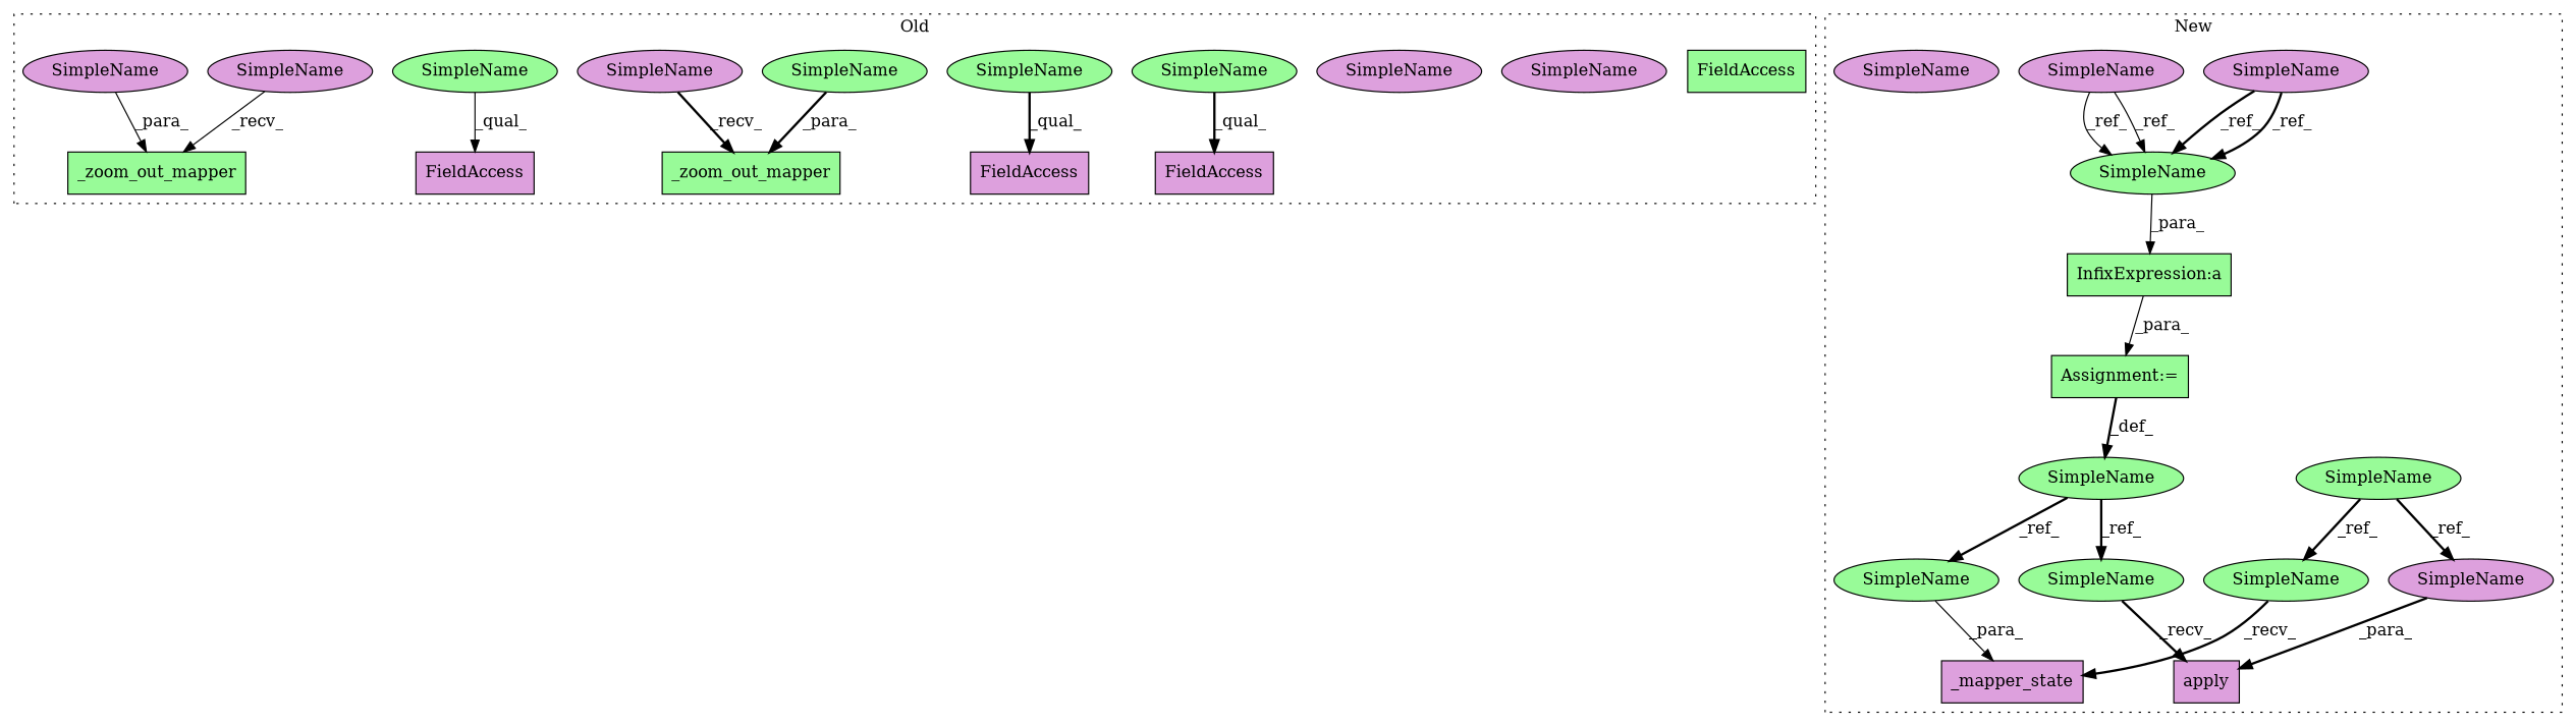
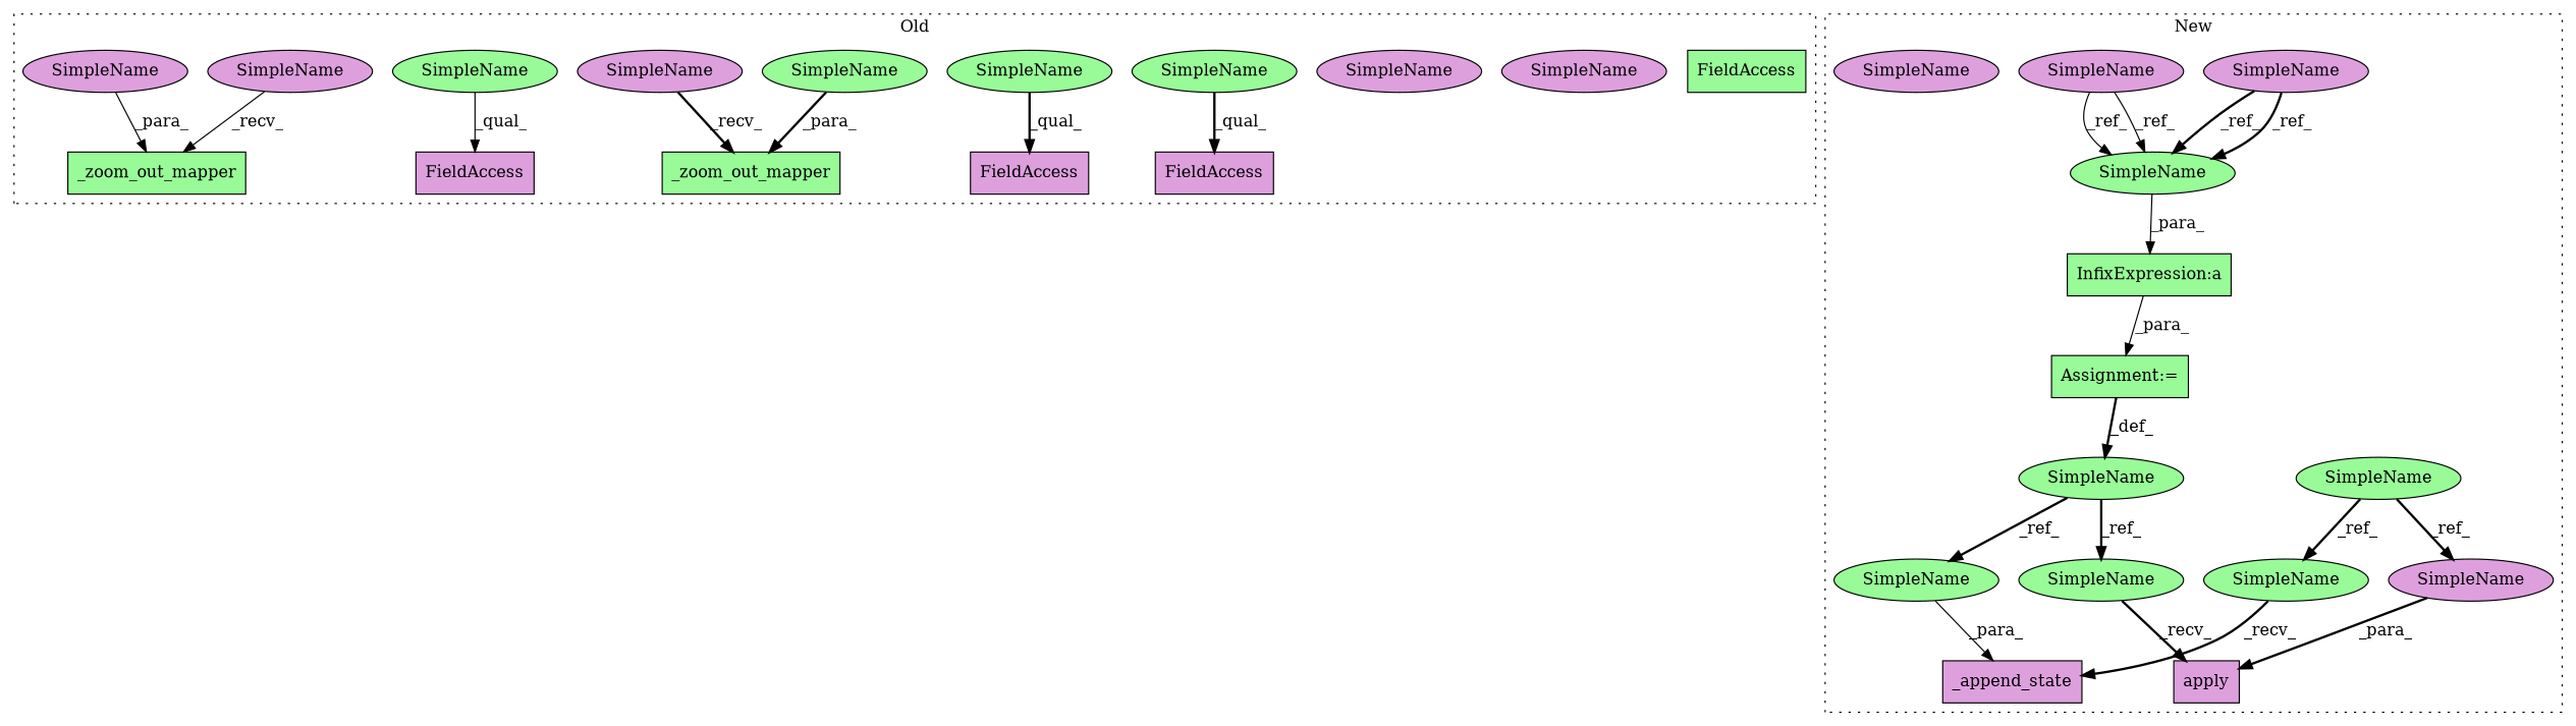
  digraph {
    node [a=42 fillcolor=palegreen l=6 s=2812 shape=ellipse style=filled]
    edge [style=bold]
    n1 [a=32 l="17,1" label=_zoom_out_mapper s="2902,2932" shape=box]
    n2 [a=32 l="17,1" label=_zoom_out_mapper s="3036,3066" shape=box]
    n3 [a=22 fillcolor=plum l=14 label=FieldAccess shape=box]
    n4 [a=22 fillcolor=plum l=14 label=FieldAccess s=2862 shape=box]
    n5 [a=22 fillcolor=plum l=14 label=FieldAccess s=2996 shape=box]
    n6 [a=22 l=18 label=FieldAccess s=2941 shape=box]
    n7 [fillcolor=plum label=SimpleName s=2926]
    n8 [fillcolor=plum label=SimpleName s=3060]
    n9 [fillcolor=plum l=4 label=SimpleName s=2897]
    n10 [l=4 label=SimpleName]
    n11 [l=4 label=SimpleName s=2862]
    n12 [l=4 label=SimpleName s=2996]
    n13 [fillcolor=plum l=4 label=SimpleName s=3031]
    n14 [fillcolor=plum label=SimpleName s=3060]
    n15 [label=SimpleName s=2926]
    n16 [a=32 fillcolor=plum l="6,1" label=apply s="4242,4252" shape=box]
    n17 [a=7 l=1 label="Assignment:=" s=4104 shape=box]
    n18 [a=27 l=3 label="InfixExpression:a" s=4078 shape=box]
    n19 [l=4 label=SimpleName s=3901]
-   n20 [a=32 fillcolor=plum l="14,1" label=_mapper_state s="4264,4288" shape=box]
+   n20 [a=32 fillcolor=plum l="14,1" label=_append_state s="4264,4288" shape=box]
    n21 [l=10 label=SimpleName s=4094]
    n22 [fillcolor=plum label=SimpleName s=3970]
    n23 [fillcolor=plum label=SimpleName s=4007]
    n24 [fillcolor=plum label=SimpleName s=4081]
    n25 [label=SimpleName s=4081]
    n26 [l=10 label=SimpleName s=4278]
    n27 [l=10 label=SimpleName s=4231]
    n28 [fillcolor=plum l=4 label=SimpleName s=4248]
    n29 [l=4 label=SimpleName s=4259]
    subgraph cluster_1 {
      label=Old
      style=dotted
      n1
      n2
      n3
      n4
      n5
      n6
      n7
      n8
      n9
      n10
      n11
      n12
      n13
      n14
      n15
    }
    subgraph cluster_2 {
      label=New
      style=dotted
      n16
      n17
      n18
      n19
      n20
      n21
      n22
      n23
      n24
      n25
      n26
      n27
      n28
      n29
    }
    n9 -> n1 [label=_recv_]
    n10 -> n3 [label=_qual_]
    n11 -> n4 [label=_qual_]
    n12 -> n5 [label=_qual_ style=solid]
    n13 -> n2 [label=_recv_ style=solid]
    n14 -> n2 [label=_para_ style=solid]
    n15 -> n1 [label=_para_]
    n17 -> n21 [label=_def_]
    n18 -> n17 [label=_para_ style=solid]
    n19 -> n28 [label=_ref_]
    n19 -> n29 [label=_ref_]
    n21 -> n26 [label=_ref_]
    n21 -> n27 [label=_ref_]
    n22 -> n25 [label=_ref_]
    n22 -> n25 [label=_ref_]
    n23 -> n25 [label=_ref_ style=solid]
    n23 -> n25 [label=_ref_ style=solid]
    n25 -> n18 [label=_para_ style=solid]
    n26 -> n20 [label=_para_ style=solid]
    n27 -> n16 [label=_recv_]
    n28 -> n16 [label=_para_]
    n29 -> n20 [label=_recv_]
  }
